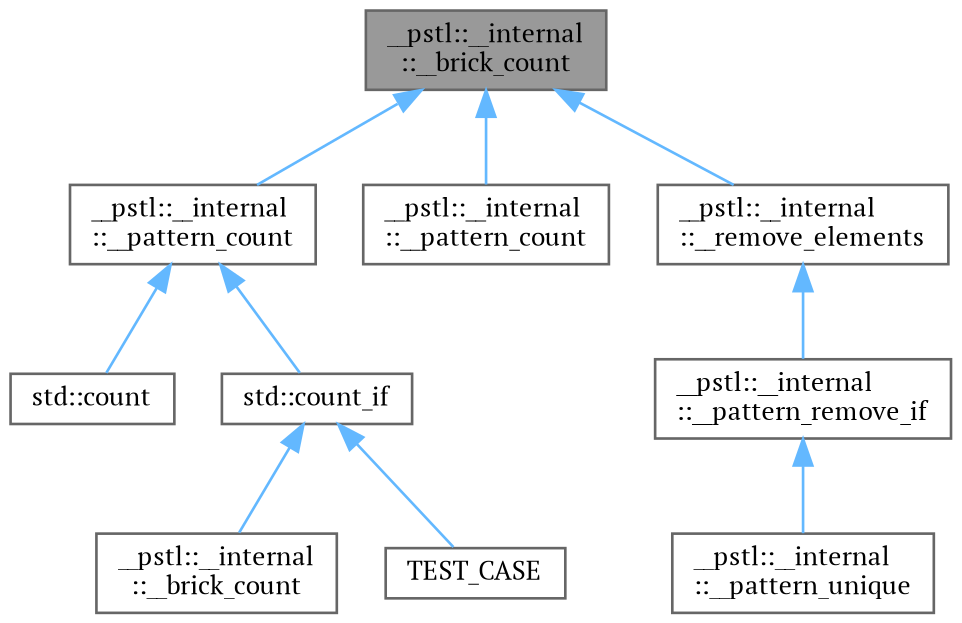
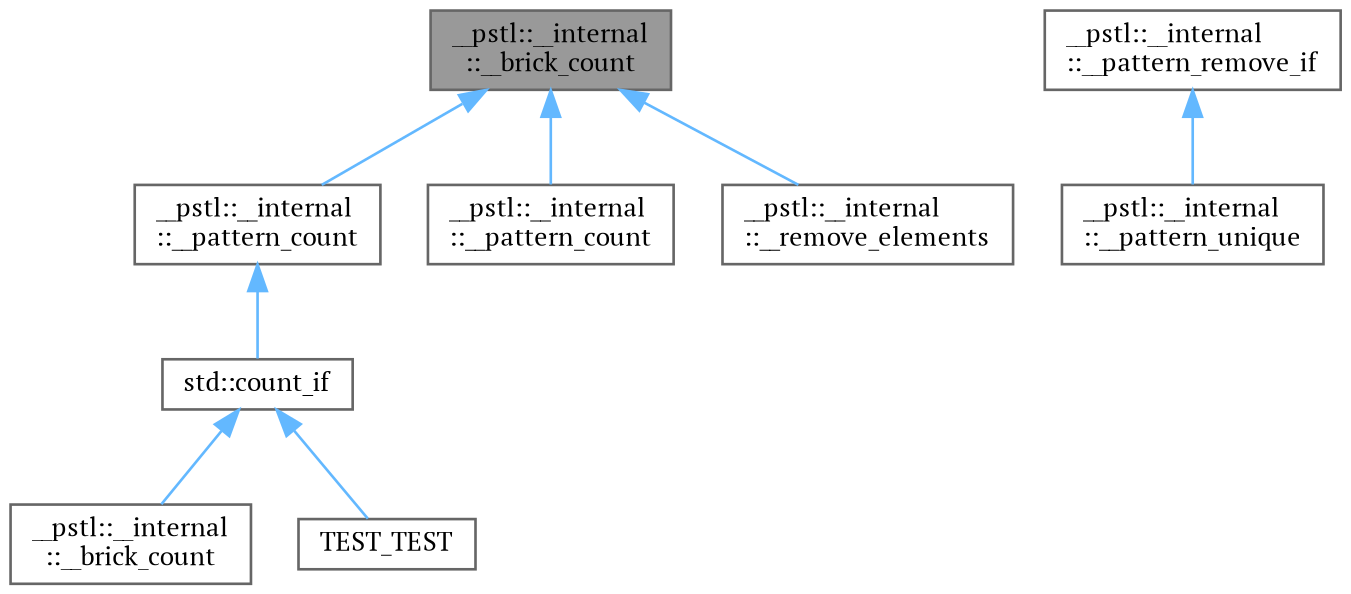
  digraph {
    fontname="PT Serif"
    rankdir=TB
    node [color=grey40 fillcolor=white fontname="PT Serif" fontsize=10 shape=box style=filled]
    edge [color=steelblue1 dir=back fontname="PT Serif" fontsize=10 labelfontname=Helvetica labelfontsize=10 style=solid]
    n1 [color=gray40 fillcolor=grey60 fontcolor=black height=0.2 label="__pstl::__internal\l::__brick_count" width=0.4]
    n2 [height=0.2 label="__pstl::__internal\l::__pattern_count" width=0.4]
    n3 [height=0.2 label="__pstl::__internal\l::__pattern_count" width=0.4]
    n4 [height=0.2 label="__pstl::__internal\l::__remove_elements" width=0.4]
-   n5 [height=0.2 label="std::count" width=0.4]
    n6 [height=0.2 label="std::count_if" width=0.4]
    n7 [height=0.2 label="__pstl::__internal\l::__pattern_remove_if" width=0.4]
    n8 [height=0.2 label="__pstl::__internal\l::__brick_count" width=0.4]
-   n9 [height=0.2 label=TEST_CASE width=0.4]
+   n9 [height=0.2 label=TEST_TEST width=0.4]
    n10 [height=0.2 label="__pstl::__internal\l::__pattern_unique" width=0.4]
    n1 -> n2
    n1 -> n3
    n1 -> n4
-   n2 -> n5
    n2 -> n6
-   n4 -> n7
    n6 -> n8
    n6 -> n9
    n7 -> n10
  }
